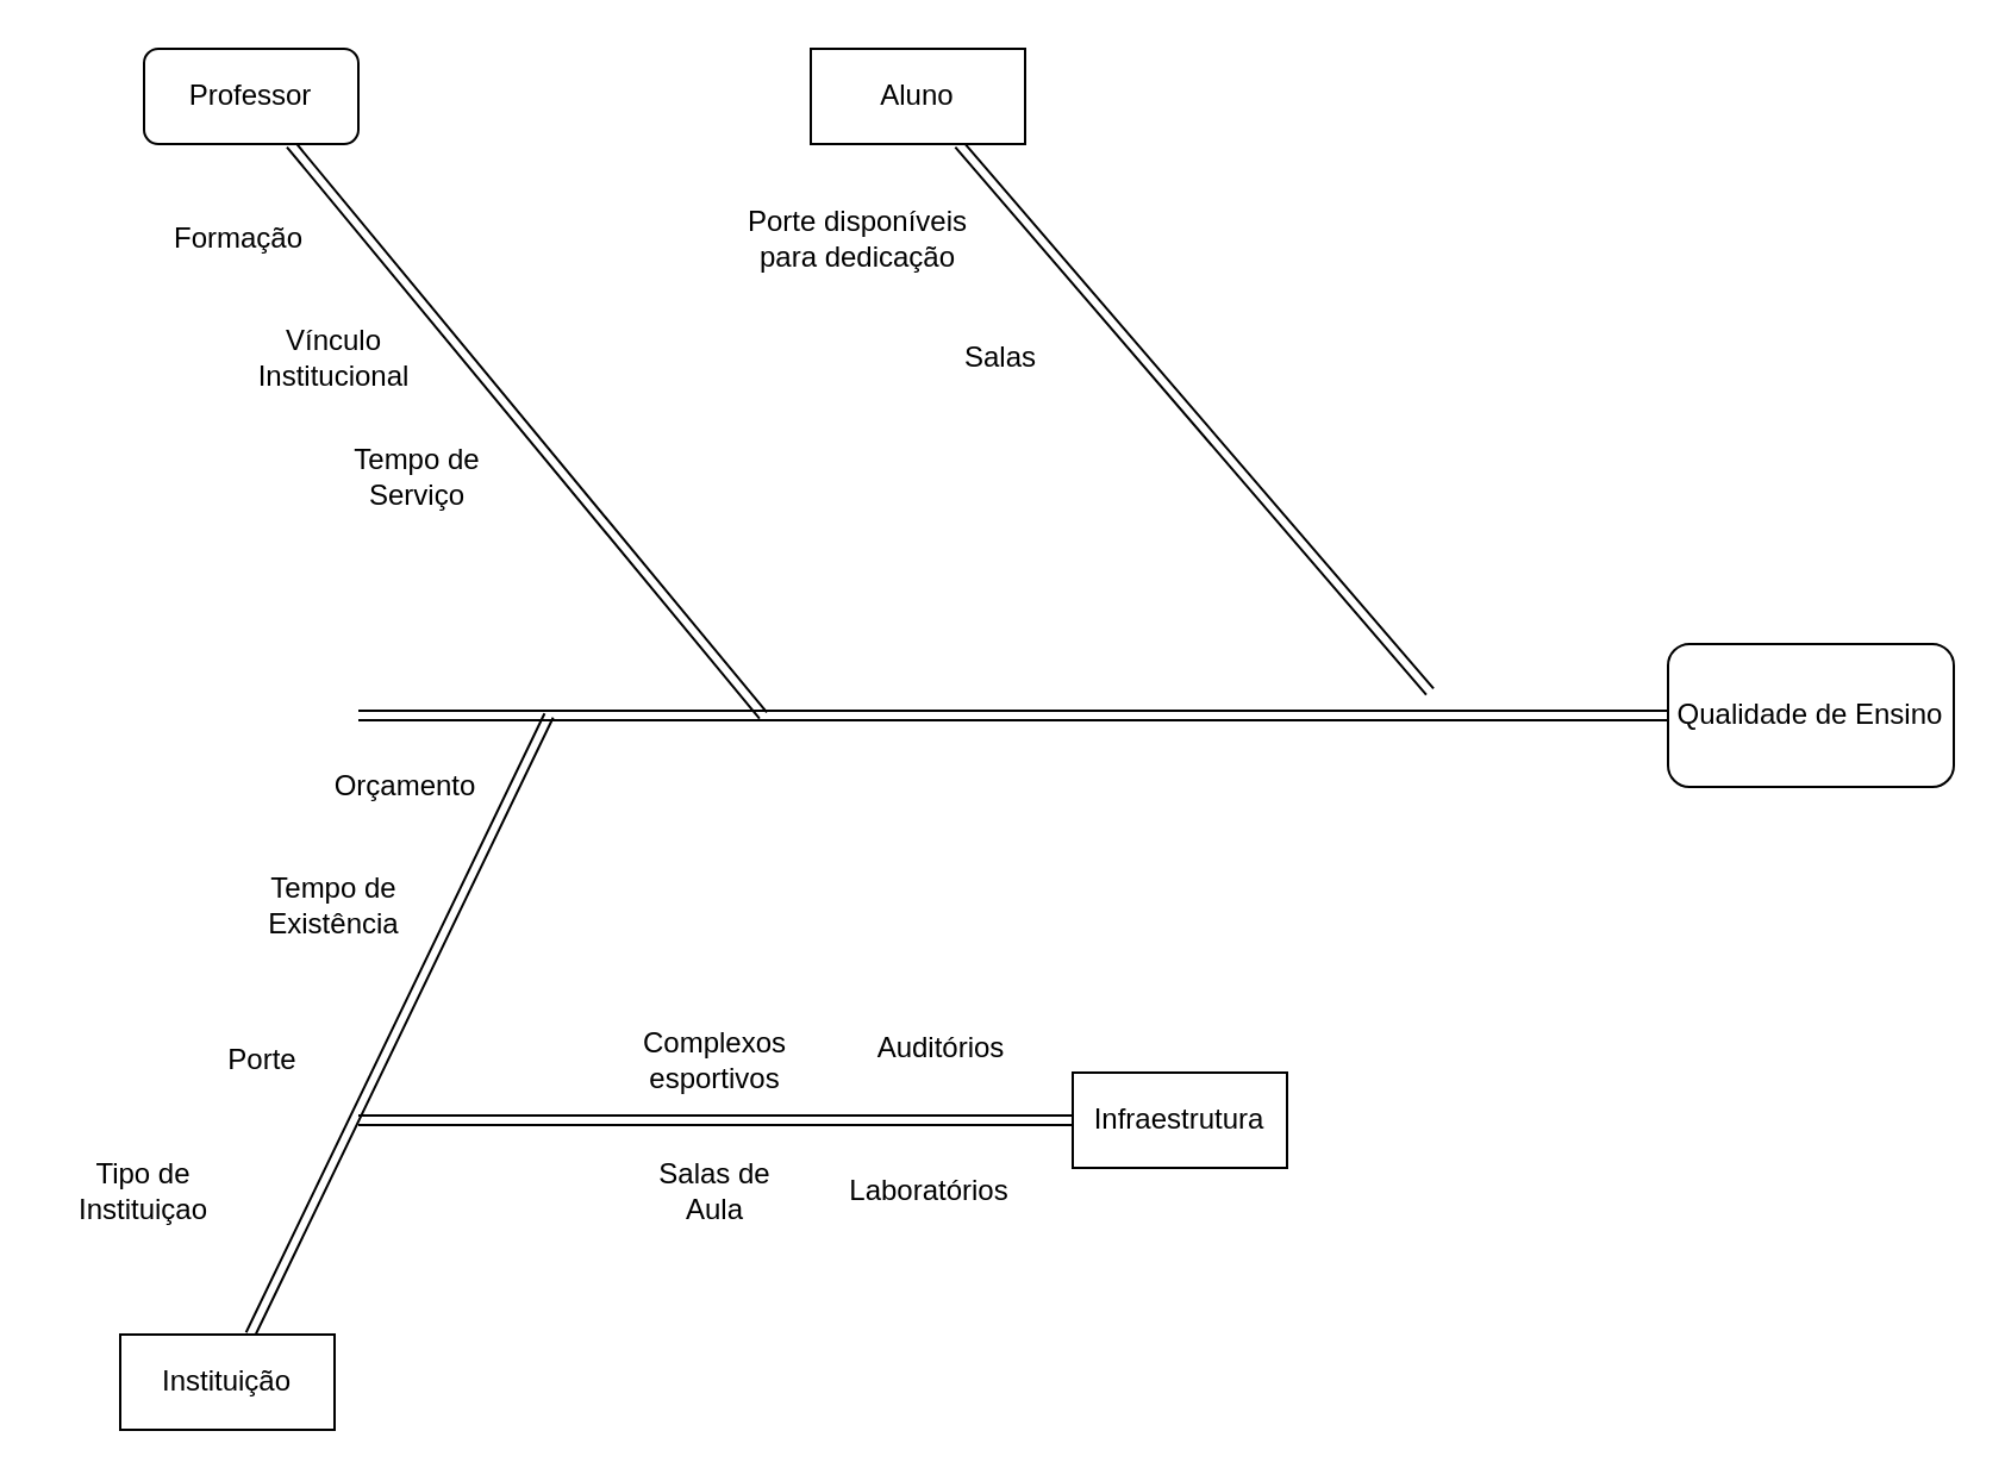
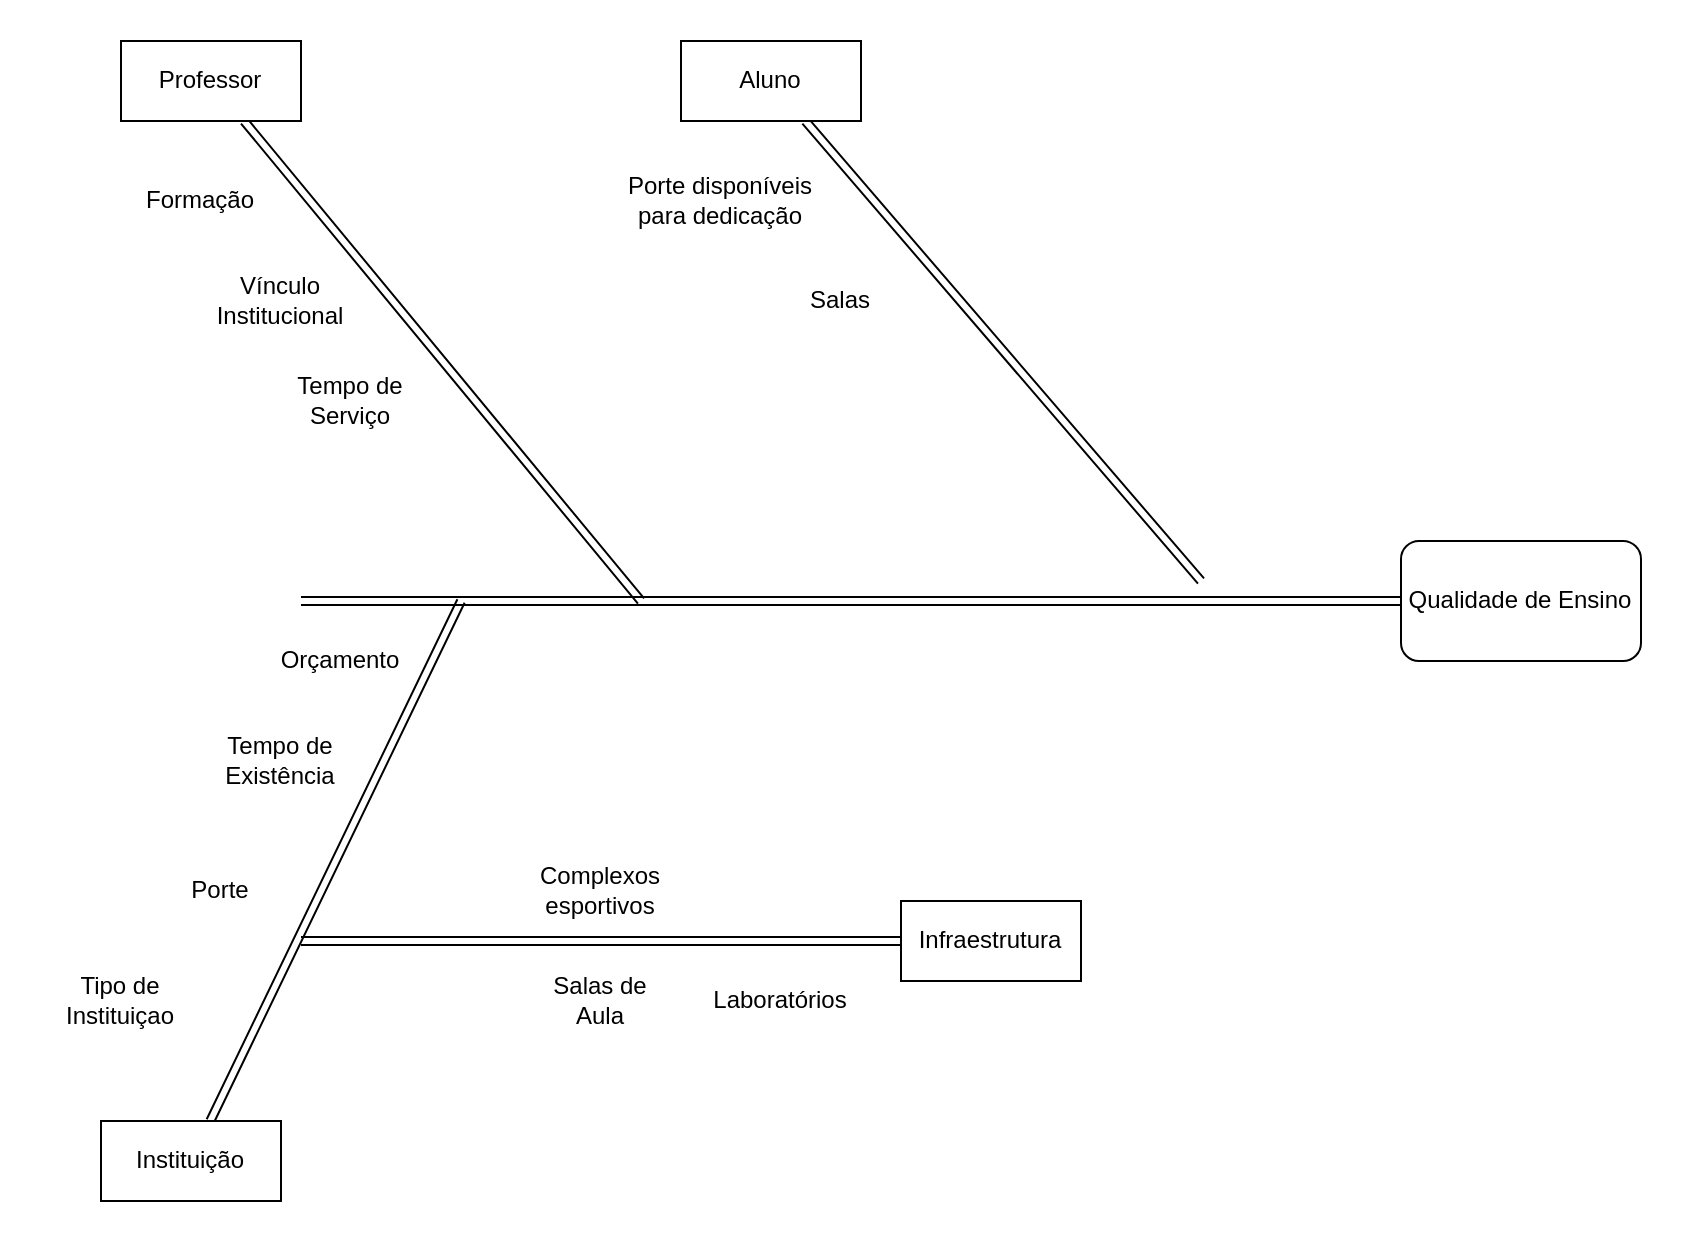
  <mxCell id="0" />
  <mxCell id="1" parent="0" />
  <mxCell id="2" style="edgeStyle=orthogonalEdgeStyle;shape=link;rounded=0;orthogonalLoop=1;jettySize=auto;html=1;" parent="1" source="3" edge="1"><mxGeometry relative="1" as="geometry"><mxPoint x="150" y="300" as="targetPoint" /></mxGeometry></mxCell>
  <mxCell id="3" value="Qualidade de Ensino" style="whiteSpace=wrap;html=1;rounded=1;" parent="1" vertex="1"><mxGeometry x="700" y="270" width="120" height="60" as="geometry" /></mxCell>
  <mxCell id="4" style="edgeStyle=none;shape=link;rounded=0;sketch=0;orthogonalLoop=1;jettySize=auto;html=1;strokeColor=#000000;width=4;" parent="1" source="5" edge="1"><mxGeometry relative="1" as="geometry"><mxPoint x="320" y="300" as="targetPoint" /></mxGeometry></mxCell>
- <mxCell id="5" value="Professor" style="whiteSpace=wrap;html=1;rounded=1;" parent="1" vertex="1"><mxGeometry x="60" y="20" width="90" height="40" as="geometry" /></mxCell>
+ <mxCell id="5" value="Professor" style="rounded=0;whiteSpace=wrap;html=1;" parent="1" vertex="1"><mxGeometry x="60" y="20" width="90" height="40" as="geometry" /></mxCell>
  <mxCell id="6" style="edgeStyle=none;shape=link;rounded=0;sketch=0;orthogonalLoop=1;jettySize=auto;html=1;strokeColor=#000000;" parent="1" source="7" edge="1"><mxGeometry relative="1" as="geometry"><mxPoint x="600" y="290" as="targetPoint" /></mxGeometry></mxCell>
  <mxCell id="7" value="Aluno" style="rounded=0;whiteSpace=wrap;html=1;" parent="1" vertex="1"><mxGeometry x="340" y="20" width="90" height="40" as="geometry" /></mxCell>
  <mxCell id="8" style="edgeStyle=none;shape=link;rounded=0;sketch=0;orthogonalLoop=1;jettySize=auto;html=1;strokeColor=#000000;" parent="1" source="9" edge="1"><mxGeometry relative="1" as="geometry"><mxPoint x="150" y="470" as="targetPoint" /></mxGeometry></mxCell>
  <mxCell id="9" value="Infraestrutura" style="rounded=0;whiteSpace=wrap;html=1;" parent="1" vertex="1"><mxGeometry x="450" y="450" width="90" height="40" as="geometry" /></mxCell>
  <mxCell id="10" style="shape=link;rounded=0;orthogonalLoop=1;jettySize=auto;html=1;sketch=0;" parent="1" source="11" edge="1"><mxGeometry relative="1" as="geometry"><mxPoint x="230" y="300" as="targetPoint" /></mxGeometry></mxCell>
  <mxCell id="11" value="Instituição" style="rounded=0;whiteSpace=wrap;html=1;" parent="1" vertex="1"><mxGeometry x="50" y="560" width="90" height="40" as="geometry" /></mxCell>
  <mxCell id="12" value="Formação" style="text;html=1;strokeColor=none;fillColor=none;align=center;verticalAlign=middle;whiteSpace=wrap;rounded=0;" parent="1" vertex="1"><mxGeometry x="80" y="90" width="40" height="20" as="geometry" /></mxCell>
  <mxCell id="13" value="Vínculo Institucional" style="text;html=1;strokeColor=none;fillColor=none;align=center;verticalAlign=middle;whiteSpace=wrap;rounded=0;" parent="1" vertex="1"><mxGeometry x="120" y="140" width="40" height="20" as="geometry" /></mxCell>
  <mxCell id="14" value="Tempo de Serviço" style="text;html=1;strokeColor=none;fillColor=none;align=center;verticalAlign=middle;whiteSpace=wrap;rounded=0;" parent="1" vertex="1"><mxGeometry x="140" y="190" width="70" height="20" as="geometry" /></mxCell>
  <mxCell id="15" value="Tipo de Instituiçao" style="text;html=1;strokeColor=none;fillColor=none;align=center;verticalAlign=middle;whiteSpace=wrap;rounded=0;" parent="1" vertex="1"><mxGeometry x="20" y="490" width="80" height="20" as="geometry" /></mxCell>
  <mxCell id="16" value="Orçamento" style="text;html=1;strokeColor=none;fillColor=none;align=center;verticalAlign=middle;whiteSpace=wrap;rounded=0;" parent="1" vertex="1"><mxGeometry x="130" y="320" width="80" height="20" as="geometry" /></mxCell>
  <mxCell id="17" value="Tempo de Existência" style="text;html=1;strokeColor=none;fillColor=none;align=center;verticalAlign=middle;whiteSpace=wrap;rounded=0;" parent="1" vertex="1"><mxGeometry y="370" width="100" height="20" as="geometry" x="90" /></mxCell>
  <mxCell id="18" value="Porte" style="text;html=1;strokeColor=none;fillColor=none;align=center;verticalAlign=middle;whiteSpace=wrap;rounded=0;" parent="1" vertex="1"><mxGeometry y="435" width="40" height="20" as="geometry" x="90" /></mxCell>
  <mxCell id="19" value="Porte disponíveis para dedicação" style="text;html=1;strokeColor=none;fillColor=none;align=center;verticalAlign=middle;whiteSpace=wrap;rounded=0;" parent="1" vertex="1"><mxGeometry x="310" y="90" width="100" height="20" as="geometry" /></mxCell>
  <mxCell id="20" value="Salas" style="text;html=1;strokeColor=none;fillColor=none;align=center;verticalAlign=middle;whiteSpace=wrap;rounded=0;" parent="1" vertex="1"><mxGeometry x="400" y="140" width="40" height="20" as="geometry" /></mxCell>
  <mxCell id="21" value="Laboratórios" style="text;html=1;strokeColor=none;fillColor=none;align=center;verticalAlign=middle;whiteSpace=wrap;rounded=0;" parent="1" vertex="1"><mxGeometry x="350" y="490" width="80" height="20" as="geometry" /></mxCell>
  <mxCell id="22" value="Salas de Aula" style="text;html=1;strokeColor=none;fillColor=none;align=center;verticalAlign=middle;whiteSpace=wrap;rounded=0;" parent="1" vertex="1"><mxGeometry x="270" y="490" width="60" height="20" as="geometry" /></mxCell>
- <mxCell id="23" value="Auditórios" style="text;html=1;strokeColor=none;fillColor=none;align=center;verticalAlign=middle;whiteSpace=wrap;rounded=0;" parent="1" vertex="1"><mxGeometry x="375" y="430" width="40" height="20" as="geometry" /></mxCell>
  <mxCell id="24" value="Complexos esportivos" style="text;html=1;strokeColor=none;fillColor=none;align=center;verticalAlign=middle;whiteSpace=wrap;rounded=0;" parent="1" vertex="1"><mxGeometry x="250" y="435" width="100" height="20" as="geometry" /></mxCell>
